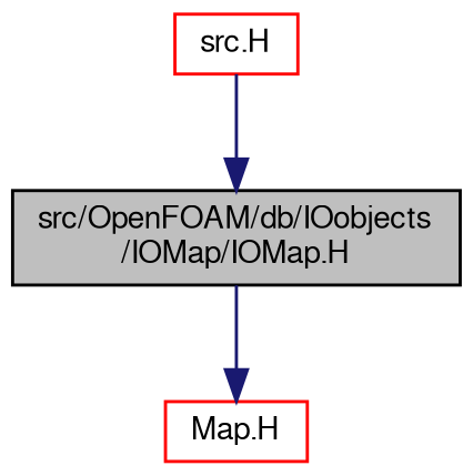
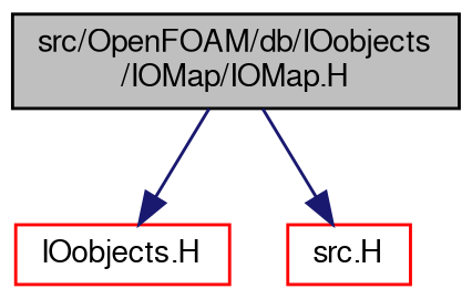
  digraph {
    node [color=red fontname=FreeSans fontsize=10 shape=record]
    edge [color=midnightblue fontname=FreeSans fontsize=10 labelfontname=FreeSans labelfontsize=10 style=solid]
    n1 [color=black fillcolor=grey75 fontcolor=black height=0.2 label="src/OpenFOAM/db/IOobjects\l/IOMap/IOMap.H" style=filled width=0.4]
-   n2 [height=0.2 label="Map.H" width=0.4]
+   n2 [height=0.2 label="IOobjects.H" width=0.4]
    n3 [height=0.2 label="src.H" width=0.4]
    n1 -> n2
-   n3 -> n1
+   n1 -> n3
  }
